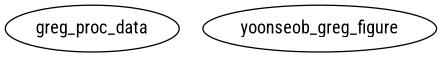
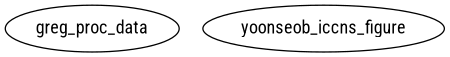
  digraph {
    fontname="Roboto Condensed"
    node [fontname="Roboto Condensed"]
    greg_proc_data
-   yoonseob_iccns_figure [label=yoonseob_greg_figure]
+   yoonseob_iccns_figure
  }
